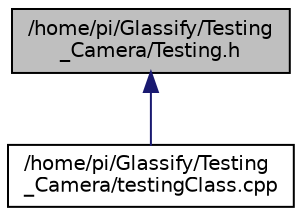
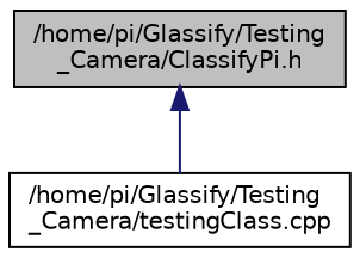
  digraph {
    node [color=black fontname=Helvetica fontsize=10 shape=record style=filled]
-   n1 [fillcolor=grey75 fontcolor=black height=0.2 label="/home/pi/Glassify/Testing\l_Camera/Testing.h" width=0.4]
+   n1 [fillcolor=grey75 fontcolor=black height=0.2 label="/home/pi/Glassify/Testing\l_Camera/ClassifyPi.h" width=0.4]
    n2 [fillcolor=white height=0.2 label="/home/pi/Glassify/Testing\l_Camera/testingClass.cpp" width=0.4]
    n1 -> n2 [color=midnightblue dir=back fontname=Helvetica fontsize=10 labelfontname=Helvetica labelfontsize=10 style=solid]
  }
